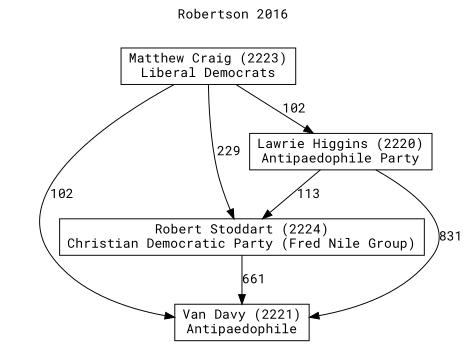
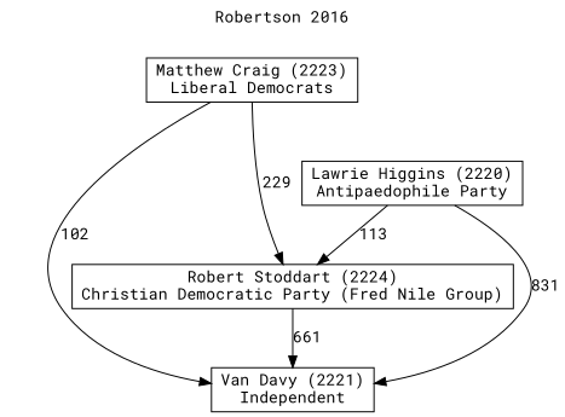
  digraph {
    fontname="Roboto Mono"
    label="Robertson 2016"
    labelloc=t
    mclimit=10
    node [fontname="Roboto Mono" shape=box]
    edge [fontname="Roboto Mono"]
-   n1 [label="Van Davy (2221)\nAntipaedophile"]
+   n1 [label="Van Davy (2221)\nIndependent"]
    n2 [label="Robert Stoddart (2224)\nChristian Democratic Party (Fred Nile Group)"]
    n3 [label="Lawrie Higgins (2220)\nAntipaedophile Party"]
    n4 [label="Matthew Craig (2223)\nLiberal Democrats"]
    n2 -> n1 [label=661]
    n3 -> n1 [label=831]
    n3 -> n2 [label=113]
    n4 -> n1 [label=102]
    n4 -> n2 [label=229]
-   n4 -> n3 [label=102]
  }
